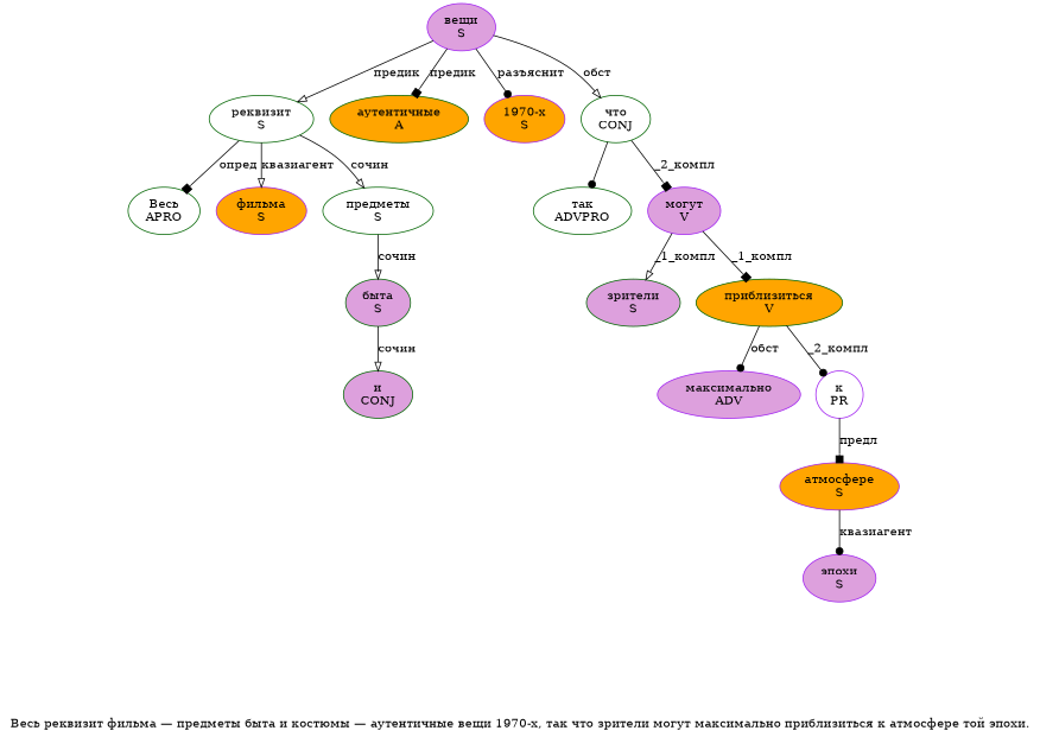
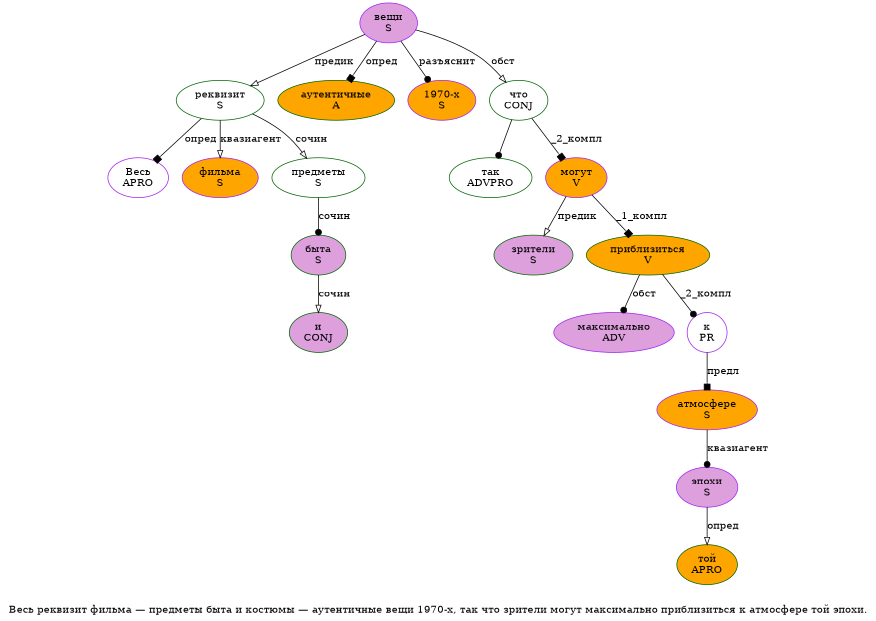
  digraph {
    label="Весь реквизит фильма — предметы быта и костюмы — аутентичные вещи 1970-х, так что зрители могут максимально приблизиться к атмосфере той эпохи."
    node [color=darkgreen fillcolor=plum penwidth=1 shape=ellipse style=filled]
    edge [arrowhead=onormal]
-   n1 [fillcolor=white label="Весь\nAPRO"]
+   n1 [color=purple fillcolor=white label="Весь\nAPRO"]
    n2 [fillcolor=white label="реквизит\nS"]
    n3 [color=purple fillcolor=orange label="фильма\nS"]
    n4 [fillcolor=white label="предметы\nS"]
    n5 [label="быта\nS"]
    n6 [label="и\nCONJ"]
    n7 [fillcolor=orange label="аутентичные\nA"]
    n8 [color=purple label="вещи\nS"]
    n9 [color=purple fillcolor=orange label="1970-х\nS"]
    n10 [fillcolor=white label="что\nCONJ"]
    n11 [fillcolor=white label="так\nADVPRO"]
-   n12 [color=purple label="могут\nV"]
+   n12 [color=purple fillcolor=orange label="могут\nV"]
    n13 [label="зрители\nS"]
    n14 [fillcolor=orange label="приблизиться\nV"]
    n15 [color=purple label="максимально\nADV"]
    n16 [color=purple fillcolor=white label="к\nPR"]
    n17 [color=purple fillcolor=orange label="атмосфере\nS"]
    n18 [color=purple label="эпохи\nS"]
+   n19 [fillcolor=orange label="той\nAPRO"]
    n2 -> n1 [arrowhead=box label="опред"]
    n2 -> n3 [label="квазиагент"]
    n2 -> n4 [label="сочин"]
-   n4 -> n5 [label="сочин"]
+   n4 -> n5 [arrowhead=dot label="сочин"]
    n5 -> n6 [label="сочин"]
    n8 -> n2 [label="предик"]
-   n8 -> n7 [arrowhead=box label="предик"]
+   n8 -> n7 [arrowhead=box label="опред"]
    n8 -> n9 [arrowhead=dot label="разъяснит"]
    n8 -> n10 [label="обст"]
    n10 -> n11 [arrowhead=dot]
    n10 -> n12 [arrowhead=box label="_2_компл"]
-   n12 -> n13 [label="_1_компл"]
+   n12 -> n13 [label="предик"]
    n12 -> n14 [arrowhead=box label="_1_компл"]
    n14 -> n15 [arrowhead=dot label="обст"]
    n14 -> n16 [arrowhead=dot label="_2_компл"]
    n16 -> n17 [arrowhead=box label="предл"]
    n17 -> n18 [arrowhead=dot label="квазиагент"]
+   n18 -> n19 [label="опред"]
  }
